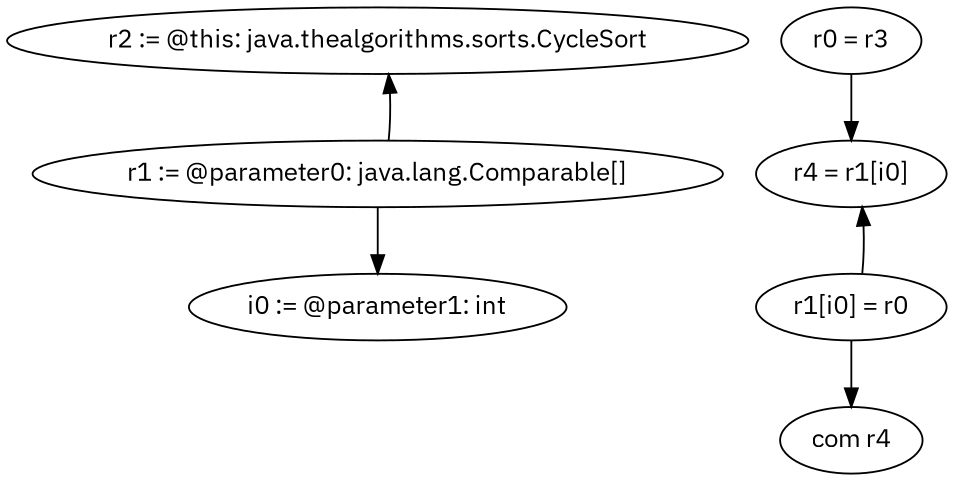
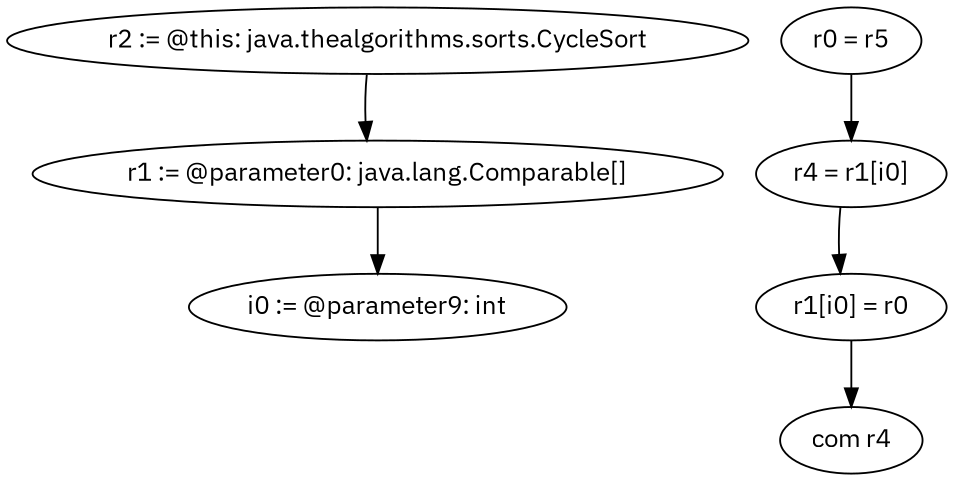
  digraph {
    fontname="IBM Plex Sans"
    node [fontname="IBM Plex Sans"]
    edge [fontname="IBM Plex Sans"]
    n1 [label="r2 := @this: java.thealgorithms.sorts.CycleSort"]
    "r1 := @parameter0: java.lang.Comparable[]"
-   "i0 := @parameter1: int"
-   "r0 = r3"
+   "i0 := @parameter1: int" [label="i0 := @parameter9: int"]
+   "r0 = r3" [label="r0 = r5"]
    "r4 = r1[i0]"
    "r1[i0] = r0"
    n7 [label="com r4"]
-   "r1 := @parameter0: java.lang.Comparable[]" -> n1
+   n1 -> "r1 := @parameter0: java.lang.Comparable[]"
    "r1 := @parameter0: java.lang.Comparable[]" -> "i0 := @parameter1: int"
    "r0 = r3" -> "r4 = r1[i0]"
-   "r1[i0] = r0" -> "r4 = r1[i0]"
+   "r4 = r1[i0]" -> "r1[i0] = r0"
    "r1[i0] = r0" -> n7
  }
